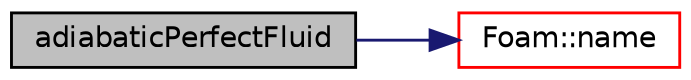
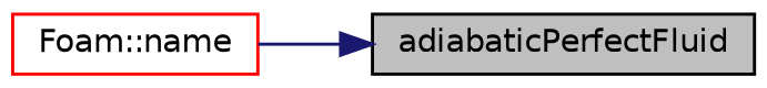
  digraph {
    rankdir=LR
    node [fontname=Helvetica fontsize=10 shape=record]
    n1 [color=black fillcolor=grey75 fontcolor=black height=0.2 label=adiabaticPerfectFluid style=filled width=0.4]
    n2 [color=red height=0.2 label="Foam::name" width=0.4]
-   n1 -> n2 [color=midnightblue fontname=Helvetica fontsize=10 labelfontname=Helvetica labelfontsize=10 style=solid]
+   n2 -> n1 [color=midnightblue fontname=Helvetica fontsize=10 labelfontname=Helvetica labelfontsize=10 style=solid]
  }
